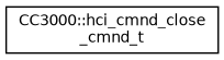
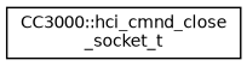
  digraph {
    rankdir=LR
-   n1 [color=black fillcolor=white fontname=Helvetica fontsize=10 height=0.2 label="CC3000::hci_cmnd_close\l_cmnd_t" shape=record style=filled width=0.4]
+   n1 [color=black fillcolor=white fontname=Helvetica fontsize=10 height=0.2 label="CC3000::hci_cmnd_close\l_socket_t" shape=record style=filled width=0.4]
  }
